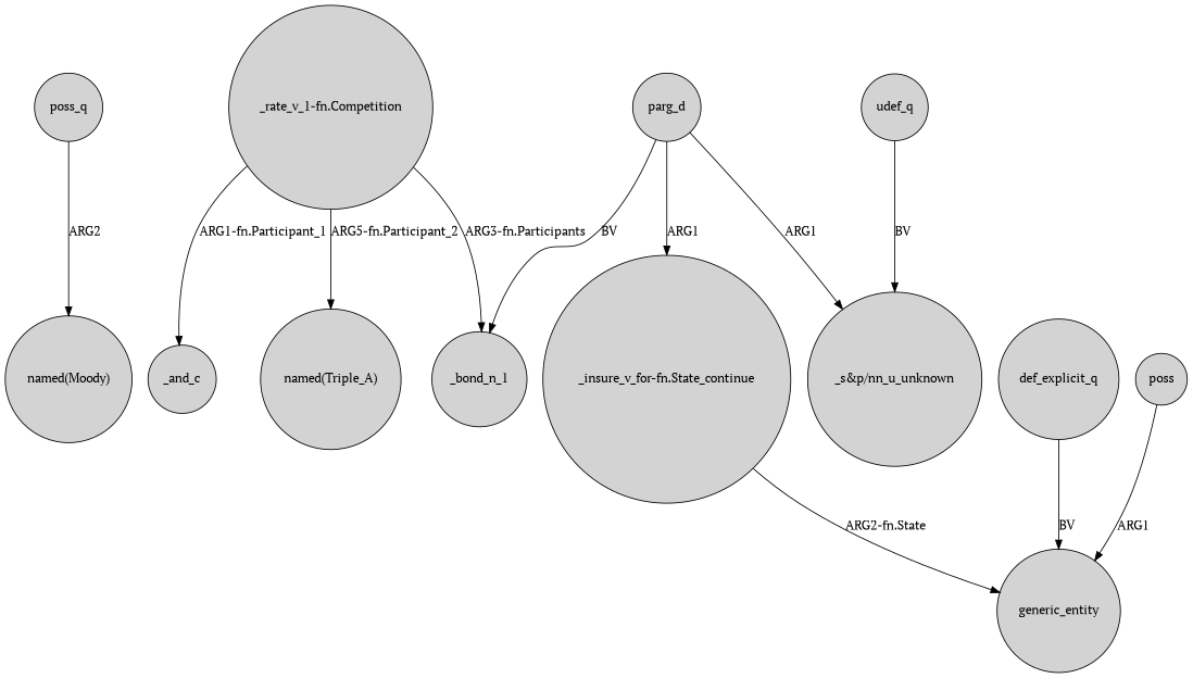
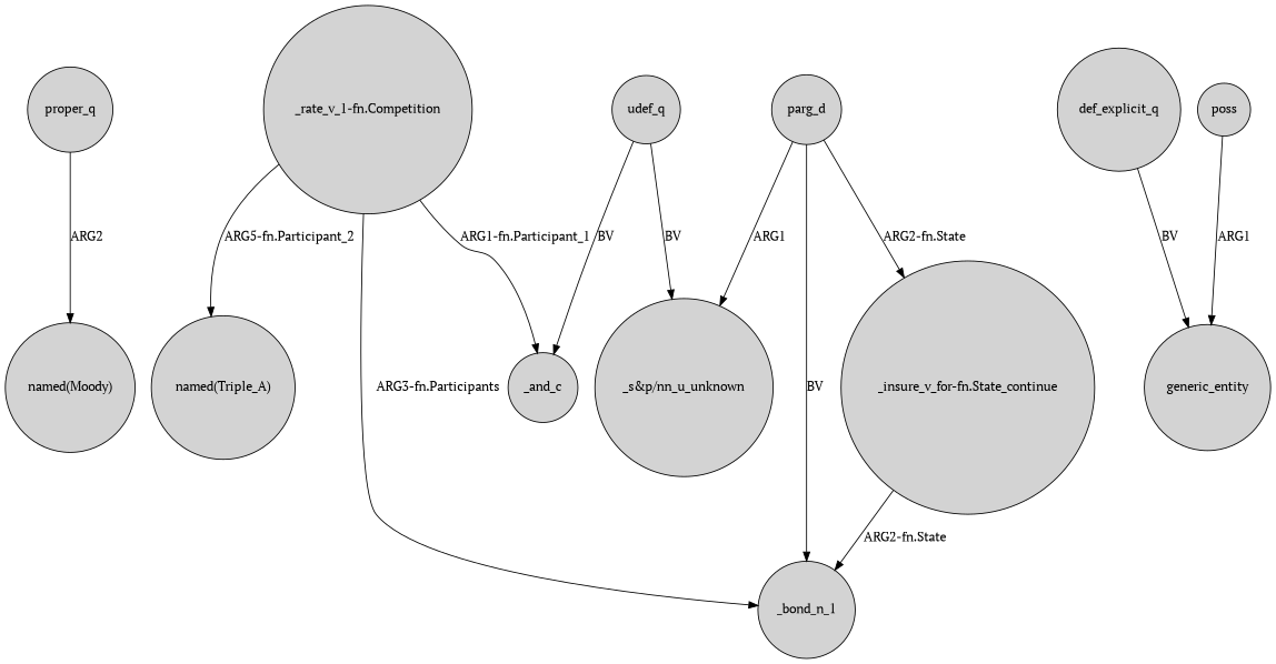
  digraph {
    fontname="PT Serif"
    node [fontname="PT Serif" shape=circle style=filled]
    edge [fontname="PT Serif"]
-   proper_q [label=poss_q]
+   proper_q
    "named(Moody)"
    "_rate_v_1-fn.Competition"
    "named(Triple_A)"
    _bond_n_1
    _and_c
    parg_d
    "_insure_v_for-fn.State_continue"
    "_s&p/nn_u_unknown"
    udef_q
    def_explicit_q
    generic_entity
    poss
    proper_q -> "named(Moody)" [label=ARG2]
    "_rate_v_1-fn.Competition" -> "named(Triple_A)" [label="ARG5-fn.Participant_2"]
    "_rate_v_1-fn.Competition" -> _bond_n_1 [label="ARG3-fn.Participants"]
    "_rate_v_1-fn.Competition" -> _and_c [label="ARG1-fn.Participant_1"]
    parg_d -> _bond_n_1 [label=BV]
-   parg_d -> "_insure_v_for-fn.State_continue" [label=ARG1]
+   parg_d -> "_insure_v_for-fn.State_continue" [label="ARG2-fn.State"]
    parg_d -> "_s&p/nn_u_unknown" [label=ARG1]
-   "_insure_v_for-fn.State_continue" -> generic_entity [label="ARG2-fn.State"]
+   "_insure_v_for-fn.State_continue" -> _bond_n_1 [label="ARG2-fn.State"]
+   udef_q -> _and_c [label=BV]
    udef_q -> "_s&p/nn_u_unknown" [label=BV]
    def_explicit_q -> generic_entity [label=BV]
    poss -> generic_entity [label=ARG1]
  }
